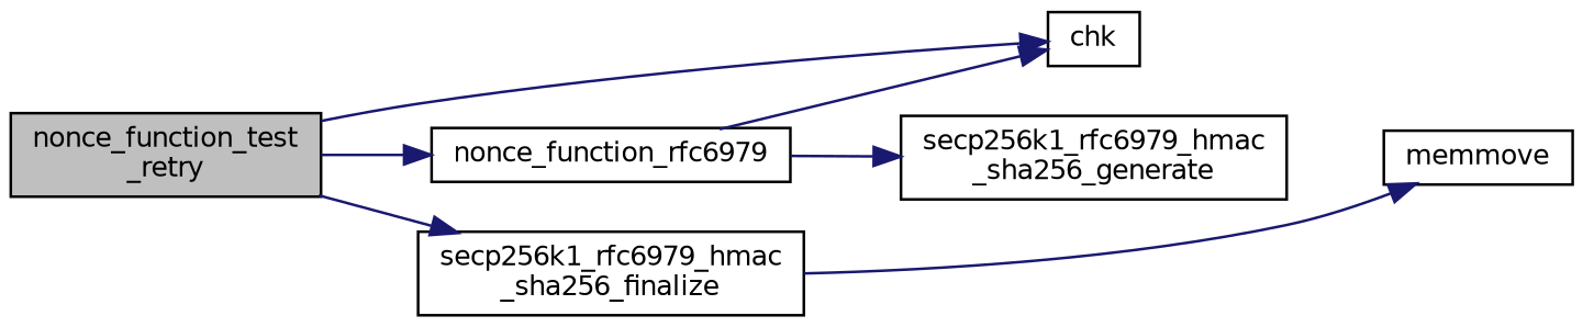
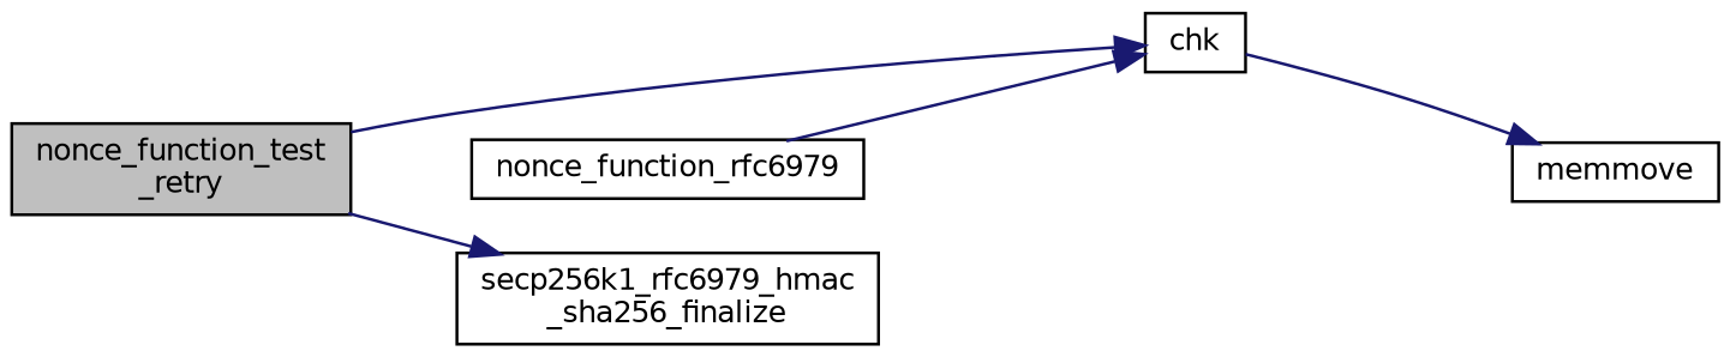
  digraph {
    rankdir=LR
    node [color=black fillcolor=white fontname=Helvetica fontsize=10 shape=record style=filled]
    edge [color=midnightblue fontname=Helvetica fontsize=10 labelfontname=Helvetica labelfontsize=10 style=solid]
    n1 [fillcolor=grey75 fontcolor=black height=0.2 label="nonce_function_test\l_retry" width=0.4]
    n2 [height=0.2 label=chk width=0.4]
    n3 [height=0.2 label=nonce_function_rfc6979 width=0.4]
    n4 [height=0.2 label="secp256k1_rfc6979_hmac\l_sha256_finalize" width=0.4]
    n5 [height=0.2 label=memmove width=0.4]
-   n6 [height=0.2 label="secp256k1_rfc6979_hmac\l_sha256_generate" width=0.4]
    n1 -> n2
-   n1 -> n3
    n1 -> n4
-   n4 -> n5
+   n2 -> n5
    n3 -> n2
-   n3 -> n6
  }
